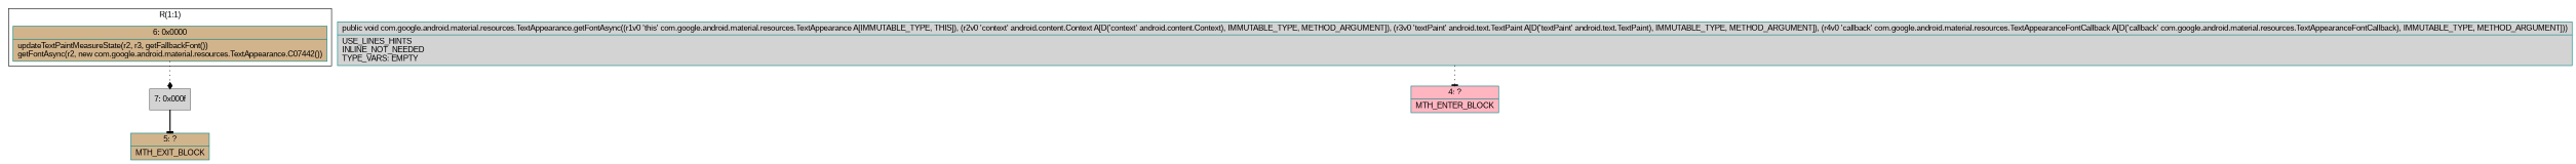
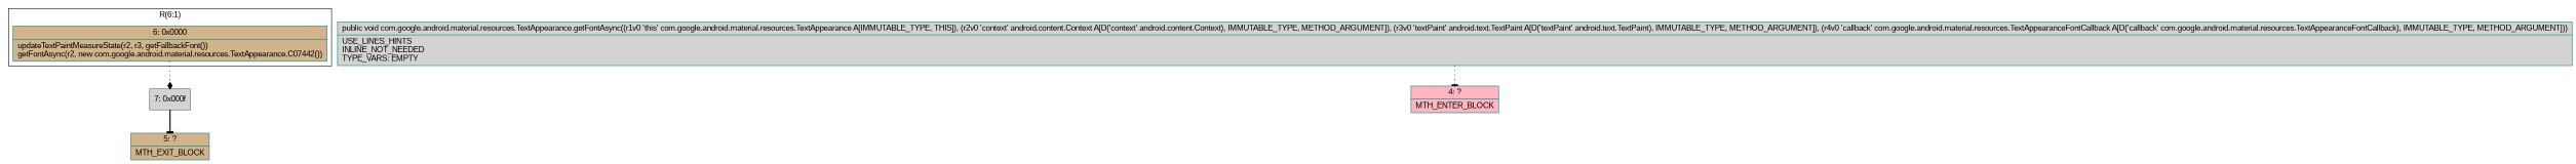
  digraph {
    fontname="Liberation Sans"
    node [color=teal fillcolor=tan fontname="Liberation Sans" shape=record style=filled]
    edge [arrowhead=tee fontname="Liberation Sans" style=dotted]
    n1 [label="{6\:\ 0x0000|updateTextPaintMeasureState(r2, r3, getFallbackFont())\lgetFontAsync(r2, new com.google.android.material.resources.TextAppearance.C07442())\l}"]
    n2 [color=gray40 fillcolor=lightgrey label="{7\:\ 0x000f}"]
    n3 [label="{5\:\ ?|MTH_EXIT_BLOCK\l}"]
    n4 [fillcolor=lightpink label="{4\:\ ?|MTH_ENTER_BLOCK\l}"]
    n5 [fillcolor=lightgrey label="{public void com.google.android.material.resources.TextAppearance.getFontAsync((r1v0 'this' com.google.android.material.resources.TextAppearance A[IMMUTABLE_TYPE, THIS]), (r2v0 'context' android.content.Context A[D('context' android.content.Context), IMMUTABLE_TYPE, METHOD_ARGUMENT]), (r3v0 'textPaint' android.text.TextPaint A[D('textPaint' android.text.TextPaint), IMMUTABLE_TYPE, METHOD_ARGUMENT]), (r4v0 'callback' com.google.android.material.resources.TextAppearanceFontCallback A[D('callback' com.google.android.material.resources.TextAppearanceFontCallback), IMMUTABLE_TYPE, METHOD_ARGUMENT]))  | USE_LINES_HINTS\lINLINE_NOT_NEEDED\lTYPE_VARS: EMPTY\l}"]
    subgraph cluster_1 {
-     label="R(1:1)"
+     label="R(6:1)"
      n1
    }
    n1 -> n2 [arrowhead=diamond]
    n2 -> n3 [style=bold]
    n5 -> n4
  }
